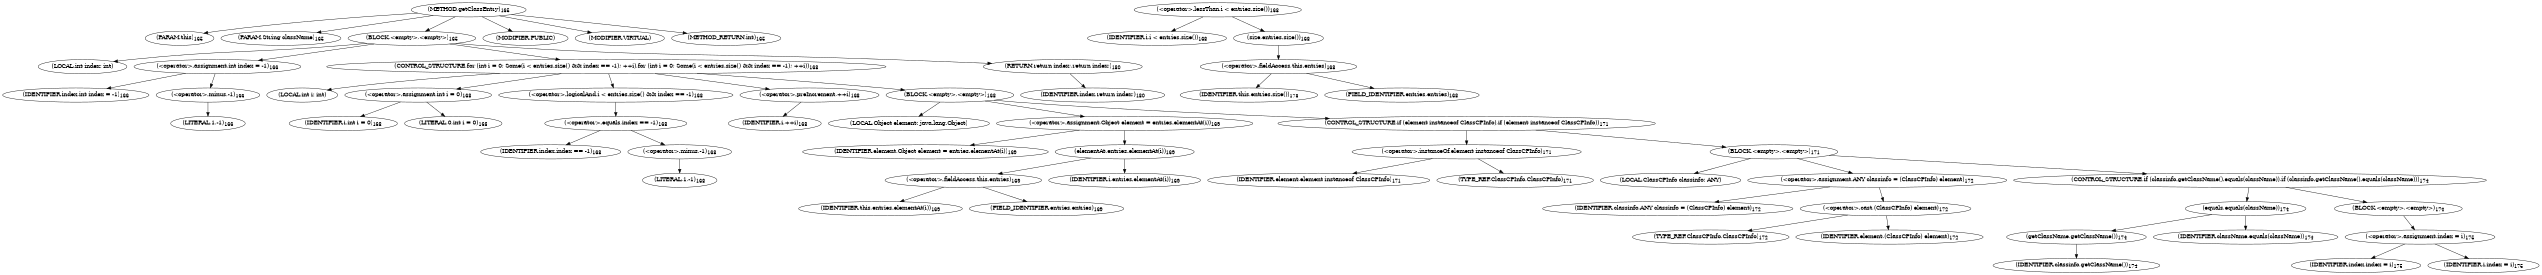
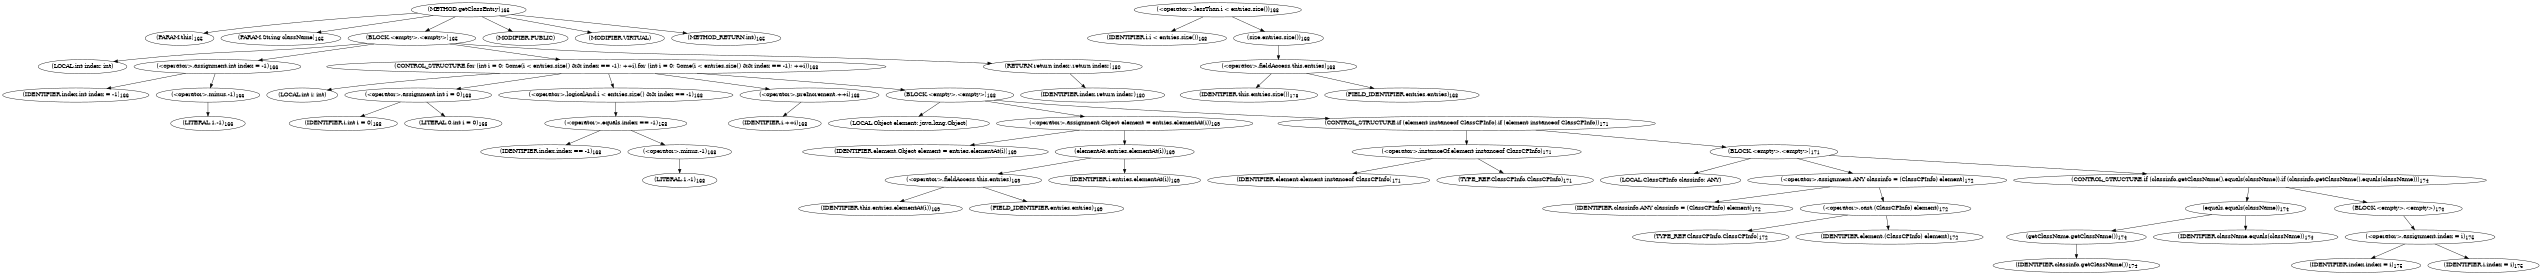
  digraph {
    n1 [label=<(METHOD,getClassEntry)<SUB>165</SUB>>]
    n2 [label=<(PARAM,this)<SUB>165</SUB>>]
    n3 [label=<(PARAM,String className)<SUB>165</SUB>>]
    n4 [label=<(BLOCK,&lt;empty&gt;,&lt;empty&gt;)<SUB>165</SUB>>]
    n5 [label=<(MODIFIER,PUBLIC)>]
    n6 [label=<(MODIFIER,VIRTUAL)>]
    n7 [label=<(METHOD_RETURN,int)<SUB>165</SUB>>]
    n8 [label=<(LOCAL,int index: int)>]
    n9 [label=<(&lt;operator&gt;.assignment,int index = -1)<SUB>166</SUB>>]
    n10 [label=<(CONTROL_STRUCTURE,for (int i = 0; Some(i &lt; entries.size() &amp;&amp; index == -1); ++i),for (int i = 0; Some(i &lt; entries.size() &amp;&amp; index == -1); ++i))<SUB>168</SUB>>]
    n11 [label=<(RETURN,return index;,return index;)<SUB>180</SUB>>]
    n12 [label=<(IDENTIFIER,index,int index = -1)<SUB>166</SUB>>]
    n13 [label=<(&lt;operator&gt;.minus,-1)<SUB>166</SUB>>]
    n14 [label=<(LOCAL,int i: int)>]
    n15 [label=<(&lt;operator&gt;.assignment,int i = 0)<SUB>168</SUB>>]
    n16 [label=<(&lt;operator&gt;.logicalAnd,i &lt; entries.size() &amp;&amp; index == -1)<SUB>168</SUB>>]
    n17 [label=<(&lt;operator&gt;.preIncrement,++i)<SUB>168</SUB>>]
    n18 [label=<(BLOCK,&lt;empty&gt;,&lt;empty&gt;)<SUB>168</SUB>>]
    n19 [label=<(IDENTIFIER,index,return index;)<SUB>180</SUB>>]
    n20 [label=<(LITERAL,1,-1)<SUB>166</SUB>>]
    n21 [label=<(IDENTIFIER,i,int i = 0)<SUB>168</SUB>>]
    n22 [label=<(LITERAL,0,int i = 0)<SUB>168</SUB>>]
-   n23 [label=<(&lt;operator&gt;.equals,index == -1)<SUB>168</SUB>>]
+   n23 [label=<(&lt;operator&gt;.equals,index == -1)<SUB>158</SUB>>]
    n24 [label=<(IDENTIFIER,i,++i)<SUB>168</SUB>>]
    n25 [label=<(LOCAL,Object element: java.lang.Object)>]
    n26 [label=<(&lt;operator&gt;.assignment,Object element = entries.elementAt(i))<SUB>169</SUB>>]
    n27 [label=<(CONTROL_STRUCTURE,if (element instanceof ClassCPInfo),if (element instanceof ClassCPInfo))<SUB>171</SUB>>]
    n28 [label=<(&lt;operator&gt;.lessThan,i &lt; entries.size())<SUB>168</SUB>>]
    n29 [label=<(IDENTIFIER,i,i &lt; entries.size())<SUB>168</SUB>>]
    n30 [label=<(size,entries.size())<SUB>168</SUB>>]
    n31 [label=<(IDENTIFIER,index,index == -1)<SUB>168</SUB>>]
    n32 [label=<(&lt;operator&gt;.minus,-1)<SUB>168</SUB>>]
    n33 [label=<(&lt;operator&gt;.fieldAccess,this.entries)<SUB>168</SUB>>]
    n34 [label=<(IDENTIFIER,this,entries.size())<SUB>178</SUB>>]
    n35 [label=<(FIELD_IDENTIFIER,entries,entries)<SUB>168</SUB>>]
    n36 [label=<(LITERAL,1,-1)<SUB>168</SUB>>]
    n37 [label=<(IDENTIFIER,element,Object element = entries.elementAt(i))<SUB>169</SUB>>]
    n38 [label=<(elementAt,entries.elementAt(i))<SUB>169</SUB>>]
    n39 [label=<(&lt;operator&gt;.instanceOf,element instanceof ClassCPInfo)<SUB>171</SUB>>]
    n40 [label=<(BLOCK,&lt;empty&gt;,&lt;empty&gt;)<SUB>171</SUB>>]
    n41 [label=<(&lt;operator&gt;.fieldAccess,this.entries)<SUB>169</SUB>>]
    n42 [label=<(IDENTIFIER,i,entries.elementAt(i))<SUB>169</SUB>>]
    n43 [label=<(IDENTIFIER,this,entries.elementAt(i))<SUB>169</SUB>>]
    n44 [label=<(FIELD_IDENTIFIER,entries,entries)<SUB>169</SUB>>]
    n45 [label=<(IDENTIFIER,element,element instanceof ClassCPInfo)<SUB>171</SUB>>]
    n46 [label=<(TYPE_REF,ClassCPInfo,ClassCPInfo)<SUB>171</SUB>>]
    n47 [label=<(LOCAL,ClassCPInfo classinfo: ANY)>]
    n48 [label=<(&lt;operator&gt;.assignment,ANY classinfo = (ClassCPInfo) element)<SUB>172</SUB>>]
    n49 [label=<(CONTROL_STRUCTURE,if (classinfo.getClassName().equals(className)),if (classinfo.getClassName().equals(className)))<SUB>174</SUB>>]
    n50 [label=<(IDENTIFIER,classinfo,ANY classinfo = (ClassCPInfo) element)<SUB>172</SUB>>]
    n51 [label=<(&lt;operator&gt;.cast,(ClassCPInfo) element)<SUB>172</SUB>>]
    n52 [label=<(equals,equals(className))<SUB>174</SUB>>]
    n53 [label=<(BLOCK,&lt;empty&gt;,&lt;empty&gt;)<SUB>174</SUB>>]
    n54 [label=<(TYPE_REF,ClassCPInfo,ClassCPInfo)<SUB>172</SUB>>]
    n55 [label=<(IDENTIFIER,element,(ClassCPInfo) element)<SUB>172</SUB>>]
    n56 [label=<(getClassName,getClassName())<SUB>174</SUB>>]
    n57 [label=<(IDENTIFIER,className,equals(className))<SUB>174</SUB>>]
    n58 [label=<(&lt;operator&gt;.assignment,index = i)<SUB>175</SUB>>]
    n59 [label=<(IDENTIFIER,classinfo,getClassName())<SUB>174</SUB>>]
    n60 [label=<(IDENTIFIER,index,index = i)<SUB>175</SUB>>]
    n61 [label=<(IDENTIFIER,i,index = i)<SUB>175</SUB>>]
    n1 -> n2
    n1 -> n3
    n1 -> n4
    n1 -> n5
    n1 -> n6
    n1 -> n7
    n4 -> n8
    n4 -> n9
    n4 -> n10
    n4 -> n11
    n9 -> n12
    n9 -> n13
    n10 -> n14
    n10 -> n15
    n10 -> n16
    n10 -> n17
    n10 -> n18
    n11 -> n19
    n13 -> n20
    n15 -> n21
    n15 -> n22
    n16 -> n23
    n17 -> n24
    n18 -> n25
    n18 -> n26
    n18 -> n27
    n23 -> n31
    n23 -> n32
    n26 -> n37
    n26 -> n38
    n27 -> n39
    n27 -> n40
    n28 -> n29
    n28 -> n30
    n30 -> n33
    n32 -> n36
    n33 -> n34
    n33 -> n35
    n38 -> n41
    n38 -> n42
    n39 -> n45
    n39 -> n46
    n40 -> n47
    n40 -> n48
    n40 -> n49
    n41 -> n43
    n41 -> n44
    n48 -> n50
    n48 -> n51
    n49 -> n52
    n49 -> n53
    n51 -> n54
    n51 -> n55
    n52 -> n56
    n52 -> n57
    n53 -> n58
    n56 -> n59
    n58 -> n60
    n58 -> n61
  }
